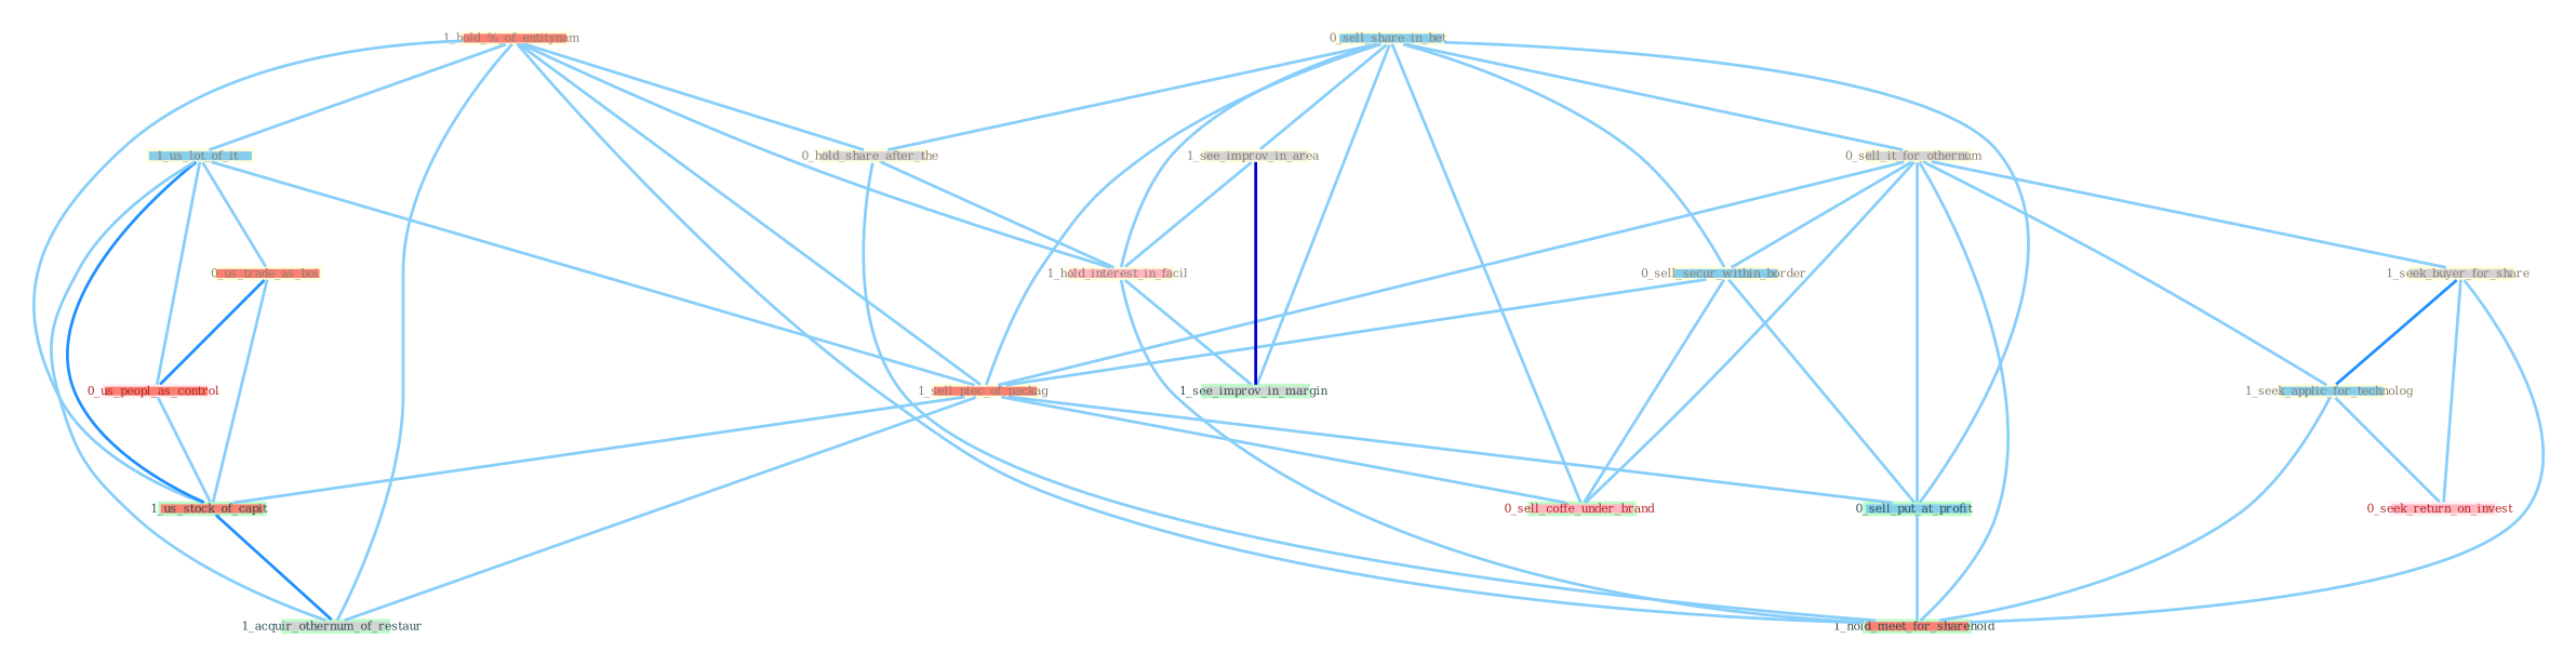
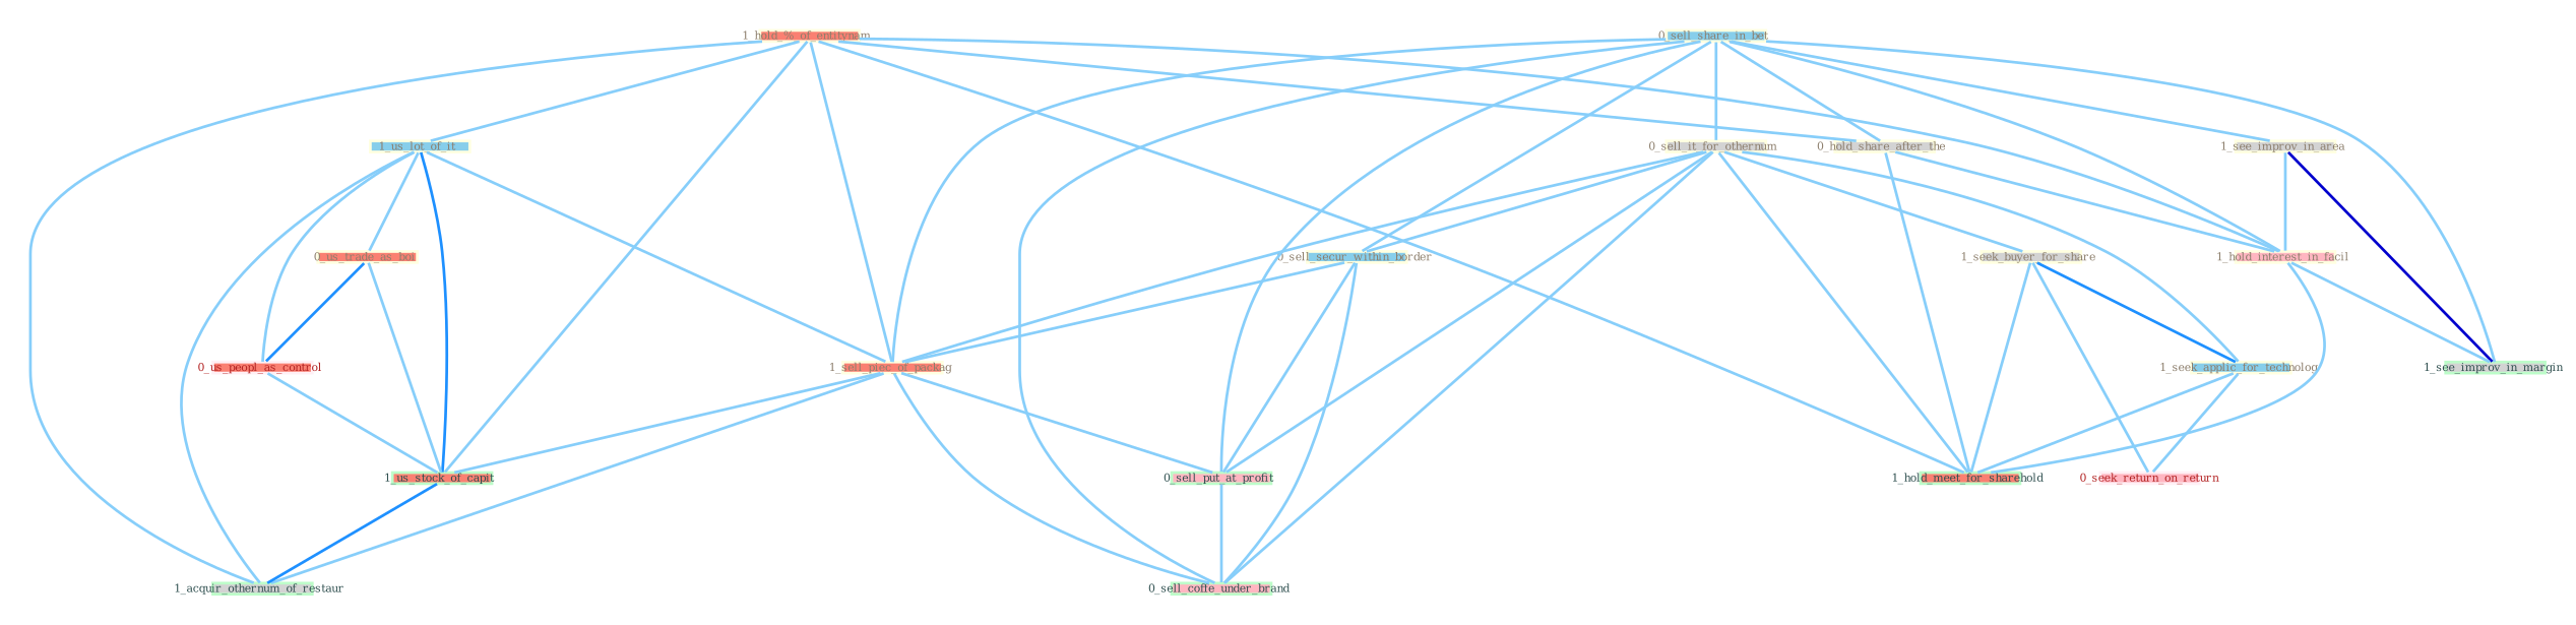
  graph {
    node [color="#ffffe0" fillcolor=salmon fixedsize=true fontcolor="#8b7d6b" fontsize=4 shape=polygon style=filled]
    edge [color="#87cefa" w=1]
    "1_hold_%_of_entitynam " [height=.06 width=.5]
    "0_sell_share_in_bet " [fillcolor=skyblue height=.06 width=.5]
    "0_sell_it_for_othernum " [fillcolor=lightgrey height=.06 width=.5]
    "1_seek_buyer_for_share " [fillcolor=lightgrey height=.06 width=.5]
    "0_sell_secur_within_border " [fillcolor=skyblue height=.06 width=.5]
    "1_see_improv_in_area " [fillcolor=lightgrey height=.06 width=.5]
    "1_us_lot_of_it " [fillcolor=skyblue height=.06 width=.5]
    "0_hold_share_after_the " [fillcolor=lightgrey height=.06 width=.5]
    "0_us_trade_as_boi " [height=.06 width=.5]
    "1_seek_applic_for_technolog " [fillcolor=skyblue height=.06 width=.5]
    "1_sell_piec_of_packag " [height=.06 width=.5]
    "1_hold_interest_in_facil " [fillcolor=lightpink height=.06 width=.5]
    "0_us_peopl_as_control " [color="#fff0f5" fontcolor="#b22222" height=.06 width=.5]
-   "0_seek_return_on_invest " [color="#fff0f5" fillcolor=lightpink fontcolor="#b22222" height=.06 width=.5]
+   "0_seek_return_on_invest " [color="#fff0f5" fillcolor=lightpink fontcolor="#b22222" height=.06 width=.5 label="0_seek_return_on_return"]
    "1_us_stock_of_capit " [color="#BDFCC9" fontcolor="#2f4f4f" height=.06 width=.5]
    "1_hold_meet_for_sharehold " [color="#BDFCC9" fontcolor="#2f4f4f" height=.06 width=.5]
    "1_acquir_othernum_of_restaur " [color="#BDFCC9" fillcolor=lightgrey fontcolor="#2f4f4f" height=.06 width=.5]
-   "0_sell_put_at_profit " [color="#BDFCC9" fillcolor=skyblue fontcolor="#2f4f4f" height=.06 width=.5]
+   "0_sell_put_at_profit " [color="#BDFCC9" fillcolor=lightpink fontcolor="#2f4f4f" height=.06 width=.5]
    "1_see_improv_in_margin " [color="#BDFCC9" fillcolor=lightgrey fontcolor="#2f4f4f" height=.06 width=.5]
-   "0_sell_coffe_under_brand " [color="#BDFCC9" fillcolor=lightpink fontcolor="#b22222" height=.06 width=.5]
+   "0_sell_coffe_under_brand " [color="#BDFCC9" fillcolor=lightpink fontcolor="#2f4f4f" height=.06 width=.5]
    subgraph sub_1 {
      "1_hold_%_of_entitynam "
      "0_sell_share_in_bet "
      "0_sell_it_for_othernum "
      "1_seek_buyer_for_share "
      "0_sell_secur_within_border "
      "1_see_improv_in_area "
      "1_us_lot_of_it "
      "0_hold_share_after_the "
      "0_us_trade_as_boi "
      "1_seek_applic_for_technolog "
      "1_sell_piec_of_packag "
      "1_hold_interest_in_facil "
    }
    subgraph sub_2 {
      "0_us_peopl_as_control "
      "0_seek_return_on_invest "
    }
    "1_hold_%_of_entitynam " -- "1_us_lot_of_it "
    "1_hold_%_of_entitynam " -- "0_hold_share_after_the "
    "1_hold_%_of_entitynam " -- "1_sell_piec_of_packag "
    "1_hold_%_of_entitynam " -- "1_hold_interest_in_facil "
    "1_hold_%_of_entitynam " -- "1_us_stock_of_capit "
    "1_hold_%_of_entitynam " -- "1_hold_meet_for_sharehold "
    "1_hold_%_of_entitynam " -- "1_acquir_othernum_of_restaur "
    "0_sell_share_in_bet " -- "0_sell_it_for_othernum "
    "0_sell_share_in_bet " -- "0_sell_secur_within_border "
    "0_sell_share_in_bet " -- "1_see_improv_in_area "
    "0_sell_share_in_bet " -- "0_hold_share_after_the "
    "0_sell_share_in_bet " -- "1_sell_piec_of_packag "
    "0_sell_share_in_bet " -- "1_hold_interest_in_facil "
    "0_sell_share_in_bet " -- "0_sell_put_at_profit "
    "0_sell_share_in_bet " -- "1_see_improv_in_margin "
    "0_sell_share_in_bet " -- "0_sell_coffe_under_brand "
    "0_sell_it_for_othernum " -- "1_seek_buyer_for_share "
    "0_sell_it_for_othernum " -- "0_sell_secur_within_border "
    "0_sell_it_for_othernum " -- "1_seek_applic_for_technolog "
    "0_sell_it_for_othernum " -- "1_sell_piec_of_packag "
    "0_sell_it_for_othernum " -- "1_hold_meet_for_sharehold "
    "0_sell_it_for_othernum " -- "0_sell_put_at_profit "
    "0_sell_it_for_othernum " -- "0_sell_coffe_under_brand "
    "1_seek_buyer_for_share " -- "1_seek_applic_for_technolog " [color="#1e90ff" w=2]
    "1_seek_buyer_for_share " -- "0_seek_return_on_invest "
    "1_seek_buyer_for_share " -- "1_hold_meet_for_sharehold "
    "0_sell_secur_within_border " -- "1_sell_piec_of_packag "
    "0_sell_secur_within_border " -- "0_sell_put_at_profit "
    "0_sell_secur_within_border " -- "0_sell_coffe_under_brand "
    "1_see_improv_in_area " -- "1_hold_interest_in_facil "
    "1_see_improv_in_area " -- "1_see_improv_in_margin " [color="#0000cd" w=3]
    "1_us_lot_of_it " -- "0_us_trade_as_boi "
    "1_us_lot_of_it " -- "1_sell_piec_of_packag "
    "1_us_lot_of_it " -- "0_us_peopl_as_control "
    "1_us_lot_of_it " -- "1_us_stock_of_capit " [color="#1e90ff" w=2]
    "1_us_lot_of_it " -- "1_acquir_othernum_of_restaur "
    "0_hold_share_after_the " -- "1_hold_interest_in_facil "
    "0_hold_share_after_the " -- "1_hold_meet_for_sharehold "
    "0_us_trade_as_boi " -- "0_us_peopl_as_control " [color="#1e90ff" w=2]
    "0_us_trade_as_boi " -- "1_us_stock_of_capit "
    "1_seek_applic_for_technolog " -- "0_seek_return_on_invest "
    "1_seek_applic_for_technolog " -- "1_hold_meet_for_sharehold "
    "1_sell_piec_of_packag " -- "1_us_stock_of_capit "
    "1_sell_piec_of_packag " -- "1_acquir_othernum_of_restaur "
    "1_sell_piec_of_packag " -- "0_sell_put_at_profit "
    "1_sell_piec_of_packag " -- "0_sell_coffe_under_brand "
    "1_hold_interest_in_facil " -- "1_hold_meet_for_sharehold "
    "1_hold_interest_in_facil " -- "1_see_improv_in_margin "
    "0_us_peopl_as_control " -- "1_us_stock_of_capit "
    "1_us_stock_of_capit " -- "1_acquir_othernum_of_restaur " [color="#1e90ff"]
-   "0_sell_put_at_profit " -- "1_hold_meet_for_sharehold "
+   "0_sell_put_at_profit " -- "0_sell_coffe_under_brand "
  }
